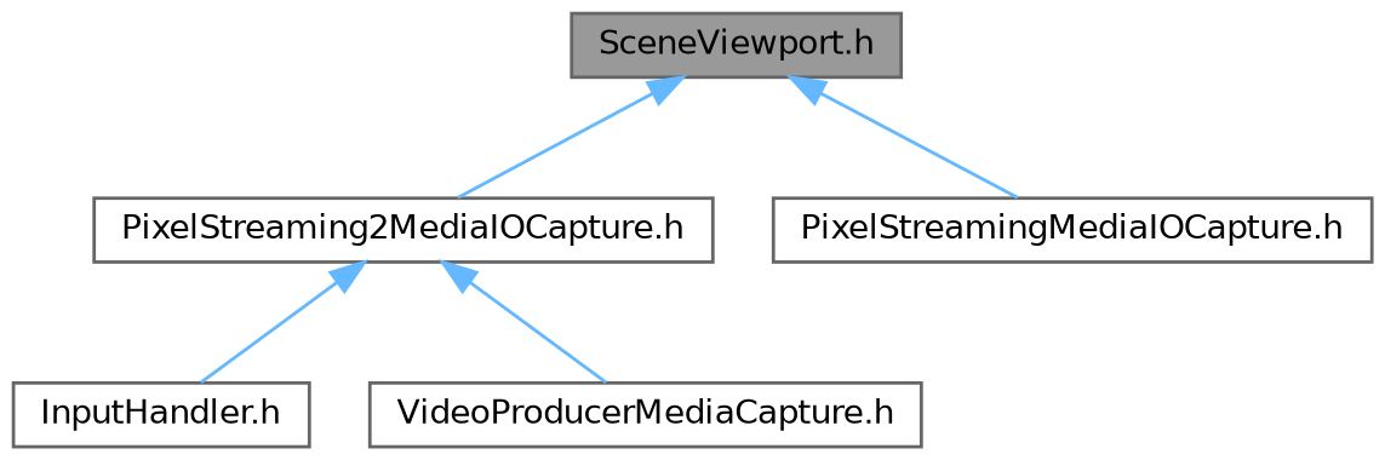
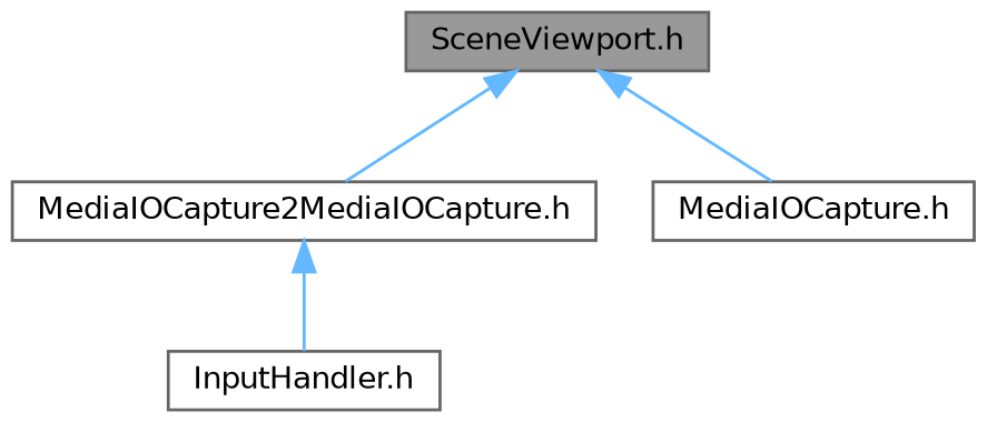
  digraph {
    node [color=grey40 fillcolor=white fontname=Helvetica fontsize=10 shape=box style=filled]
    edge [color=steelblue1 dir=back fontname=Helvetica fontsize=10 labelfontname=Helvetica labelfontsize=10 style=solid]
    n1 [color=gray40 fillcolor=grey60 fontcolor=black height=0.2 label="SceneViewport.h" width=0.4]
-   n2 [height=0.2 label="PixelStreaming2MediaIOCapture.h" width=0.4]
-   n3 [height=0.2 label="PixelStreamingMediaIOCapture.h" width=0.4]
+   n2 [height=0.2 label="MediaIOCapture2MediaIOCapture.h" width=0.4]
+   n3 [height=0.2 label="MediaIOCapture.h" width=0.4]
    n4 [height=0.2 label="InputHandler.h" width=0.4]
-   n5 [height=0.2 label="VideoProducerMediaCapture.h" width=0.4]
    n1 -> n2
    n1 -> n3
    n2 -> n4
-   n2 -> n5
  }
